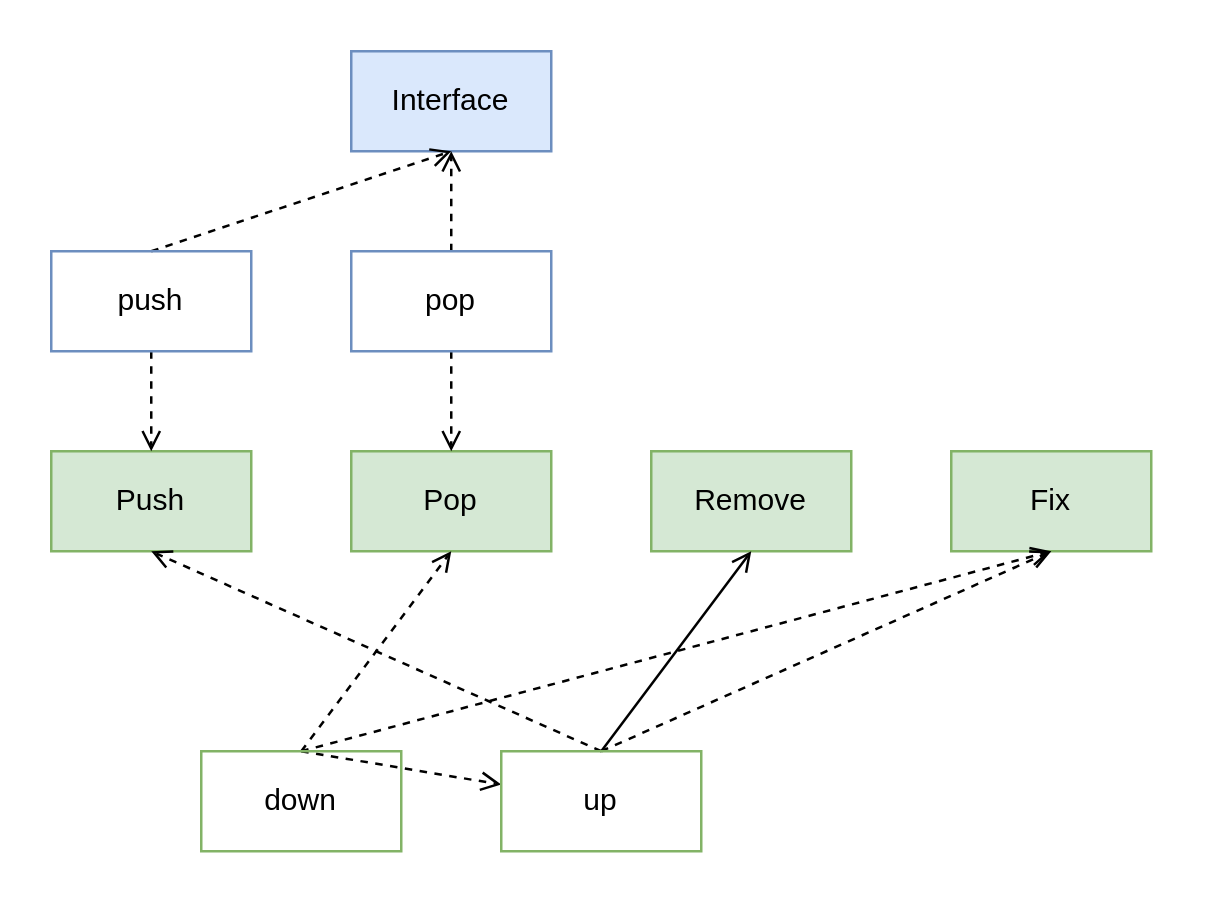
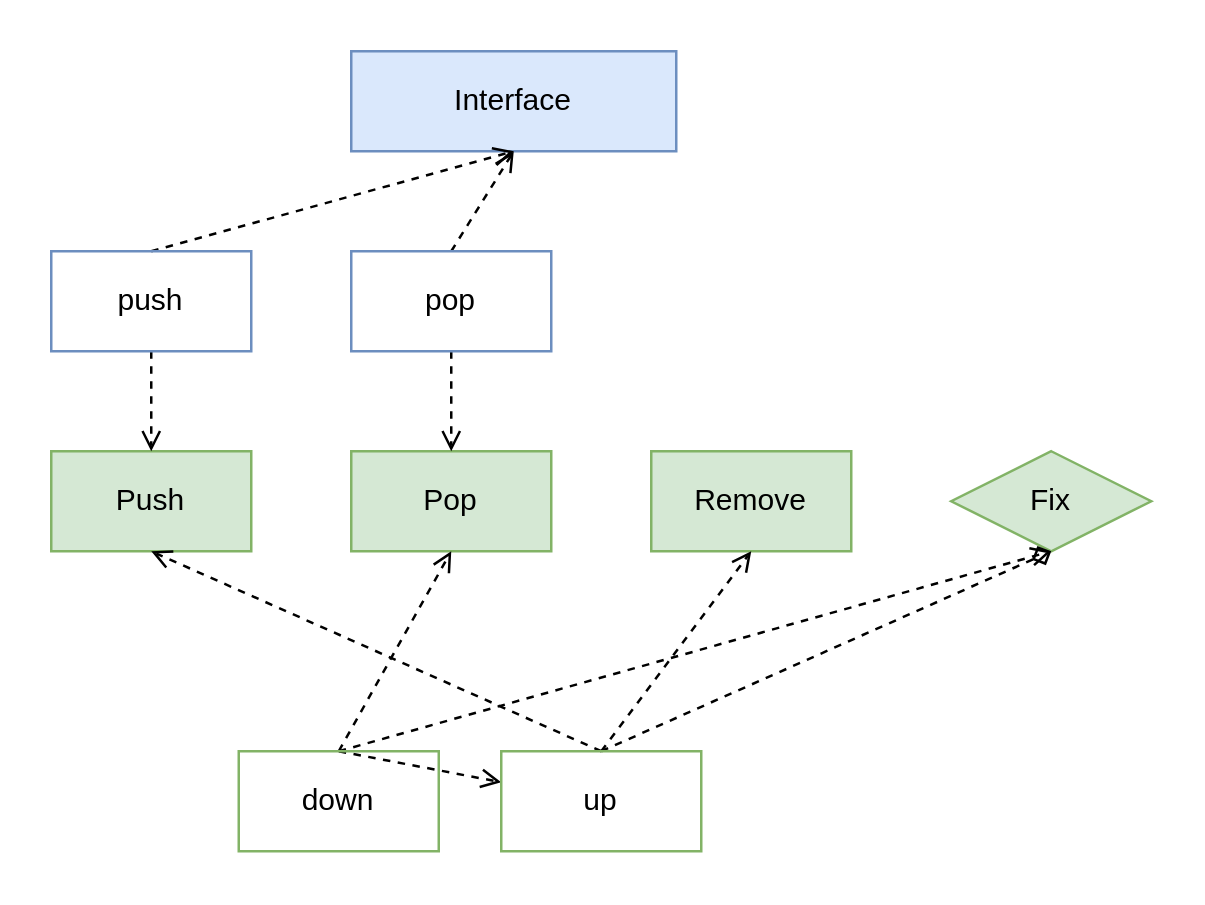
  <mxCell id="0" />
  <mxCell id="1" parent="0" />
- <mxCell id="2" value="Interface" style="rounded=0;whiteSpace=wrap;html=1;fillColor=#dae8fc;strokeColor=#6c8ebf;" vertex="1" parent="1"><mxGeometry x="140" y="20" width="80" height="40" as="geometry" /></mxCell>
+ <mxCell id="2" value="Interface" style="rounded=0;whiteSpace=wrap;html=1;fillColor=#dae8fc;strokeColor=#6c8ebf;" vertex="1" parent="1"><mxGeometry x="140" y="20" width="130" height="40" as="geometry" /></mxCell>
  <mxCell id="3" value="Push" style="rounded=0;whiteSpace=wrap;html=1;fillColor=#d5e8d4;strokeColor=#82b366;" vertex="1" parent="1"><mxGeometry x="20" y="180" width="80" height="40" as="geometry" /></mxCell>
  <mxCell id="4" value="Pop" style="rounded=0;whiteSpace=wrap;html=1;fillColor=#d5e8d4;strokeColor=#82b366;" vertex="1" parent="1"><mxGeometry x="140" y="180" width="80" height="40" as="geometry" /></mxCell>
  <mxCell id="5" value="Remove" style="rounded=0;whiteSpace=wrap;html=1;fillColor=#d5e8d4;strokeColor=#82b366;" vertex="1" parent="1"><mxGeometry x="260" y="180" width="80" height="40" as="geometry" /></mxCell>
- <mxCell id="6" value="Fix" style="rounded=0;whiteSpace=wrap;html=1;fillColor=#d5e8d4;strokeColor=#82b366;" vertex="1" parent="1"><mxGeometry x="380" y="180" width="80" height="40" as="geometry" /></mxCell>
+ <mxCell id="6" value="Fix" style="rhombus;whiteSpace=wrap;html=1;fillColor=#d5e8d4;strokeColor=#82b366;" vertex="1" parent="1"><mxGeometry x="380" y="180" width="80" height="40" as="geometry" /></mxCell>
  <mxCell id="7" style="rounded=0;orthogonalLoop=1;jettySize=auto;html=1;dashed=1;endArrow=open;endFill=0;entryX=0.5;entryY=1;entryDx=0;entryDy=0;exitX=0.5;exitY=0;exitDx=0;exitDy=0;" edge="1" parent="1" source="10" target="4"><mxGeometry relative="1" as="geometry" /></mxCell>
  <mxCell id="8" style="rounded=0;orthogonalLoop=1;jettySize=auto;html=1;dashed=1;endArrow=open;endFill=0;exitX=0.5;exitY=0;exitDx=0;exitDy=0;" edge="1" parent="1" source="10" target="14"><mxGeometry relative="1" as="geometry"><mxPoint x="300" y="220" as="targetPoint" /></mxGeometry></mxCell>
  <mxCell id="9" style="edgeStyle=none;rounded=0;orthogonalLoop=1;jettySize=auto;html=1;entryX=0.5;entryY=1;entryDx=0;entryDy=0;dashed=1;endArrow=open;endFill=0;exitX=0.5;exitY=0;exitDx=0;exitDy=0;" edge="1" parent="1" source="10" target="6"><mxGeometry relative="1" as="geometry" /></mxCell>
- <mxCell id="10" value="down" style="rounded=0;whiteSpace=wrap;html=1;fillColor=none;strokeColor=#82b366;" vertex="1" parent="1"><mxGeometry x="80" y="300" width="80" height="40" as="geometry" /></mxCell>
+ <mxCell id="10" value="down" style="rounded=0;whiteSpace=wrap;html=1;fillColor=none;strokeColor=#82b366;" vertex="1" parent="1"><mxGeometry x="95" y="300" width="80" height="40" as="geometry" /></mxCell>
  <mxCell id="11" style="edgeStyle=none;rounded=0;orthogonalLoop=1;jettySize=auto;html=1;entryX=0.5;entryY=1;entryDx=0;entryDy=0;dashed=1;endArrow=open;endFill=0;exitX=0.5;exitY=0;exitDx=0;exitDy=0;" edge="1" parent="1" source="14" target="3"><mxGeometry relative="1" as="geometry" /></mxCell>
- <mxCell id="12" style="edgeStyle=none;rounded=0;orthogonalLoop=1;jettySize=auto;html=1;entryX=0.5;entryY=1;entryDx=0;entryDy=0;dashed=0;endArrow=open;endFill=0;exitX=0.5;exitY=0;exitDx=0;exitDy=0;" edge="1" parent="1" source="14" target="5"><mxGeometry relative="1" as="geometry" /></mxCell>
- <mxCell id="13" style="edgeStyle=none;rounded=0;orthogonalLoop=1;jettySize=auto;html=1;entryX=0.5;entryY=1;entryDx=0;entryDy=0;dashed=1;endArrow=open;endFill=0;exitX=0.5;exitY=0;exitDx=0;exitDy=0;" edge="1" parent="1" source="14" target="6"><mxGeometry relative="1" as="geometry" /></mxCell>
+ <mxCell id="12" style="edgeStyle=none;rounded=0;orthogonalLoop=1;jettySize=auto;html=1;entryX=0.5;entryY=1;entryDx=0;entryDy=0;dashed=1;endArrow=open;endFill=0;exitX=0.5;exitY=0;exitDx=0;exitDy=0;" edge="1" parent="1" source="14" target="5"><mxGeometry relative="1" as="geometry" /></mxCell>
+ <mxCell id="13" style="edgeStyle=none;rounded=0;orthogonalLoop=1;jettySize=auto;html=1;entryX=0.5;entryY=1;entryDx=0;entryDy=0;dashed=1;endArrow=diamond;endFill=0;exitX=0.5;exitY=0;exitDx=0;exitDy=0;" edge="1" parent="1" source="14" target="6"><mxGeometry relative="1" as="geometry" /></mxCell>
  <mxCell id="14" value="up" style="rounded=0;whiteSpace=wrap;html=1;fillColor=none;strokeColor=#82b366;" vertex="1" parent="1"><mxGeometry x="200" y="300" width="80" height="40" as="geometry" /></mxCell>
  <mxCell id="15" style="edgeStyle=none;rounded=0;orthogonalLoop=1;jettySize=auto;html=1;exitX=0.5;exitY=1;exitDx=0;exitDy=0;entryX=0.5;entryY=0;entryDx=0;entryDy=0;dashed=1;endArrow=open;endFill=0;" edge="1" parent="1" source="17" target="3"><mxGeometry relative="1" as="geometry" /></mxCell>
  <mxCell id="16" style="edgeStyle=none;rounded=0;orthogonalLoop=1;jettySize=auto;html=1;exitX=0.5;exitY=0;exitDx=0;exitDy=0;entryX=0.5;entryY=1;entryDx=0;entryDy=0;dashed=1;endArrow=open;endFill=0;" edge="1" parent="1" source="17" target="2"><mxGeometry relative="1" as="geometry" /></mxCell>
  <mxCell id="17" value="push" style="rounded=0;whiteSpace=wrap;html=1;fillColor=none;strokeColor=#6c8ebf;" vertex="1" parent="1"><mxGeometry x="20" y="100" width="80" height="40" as="geometry" /></mxCell>
  <mxCell id="18" style="edgeStyle=none;rounded=0;orthogonalLoop=1;jettySize=auto;html=1;exitX=0.5;exitY=1;exitDx=0;exitDy=0;entryX=0.5;entryY=0;entryDx=0;entryDy=0;dashed=1;endArrow=open;endFill=0;" edge="1" parent="1" source="20" target="4"><mxGeometry relative="1" as="geometry" /></mxCell>
  <mxCell id="19" style="edgeStyle=none;rounded=0;orthogonalLoop=1;jettySize=auto;html=1;exitX=0.5;exitY=0;exitDx=0;exitDy=0;entryX=0.5;entryY=1;entryDx=0;entryDy=0;dashed=1;endArrow=open;endFill=0;" edge="1" parent="1" source="20" target="2"><mxGeometry relative="1" as="geometry" /></mxCell>
  <mxCell id="20" value="pop" style="rounded=0;whiteSpace=wrap;html=1;fillColor=none;strokeColor=#6c8ebf;" vertex="1" parent="1"><mxGeometry x="140" y="100" width="80" height="40" as="geometry" /></mxCell>
